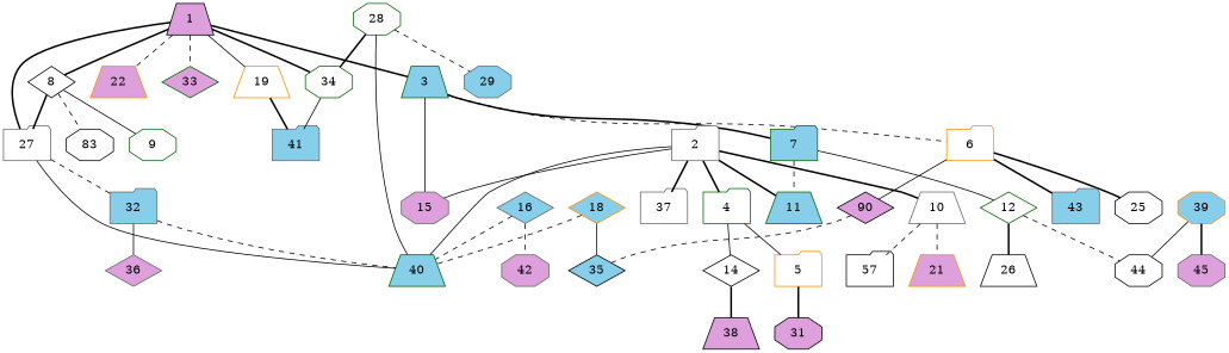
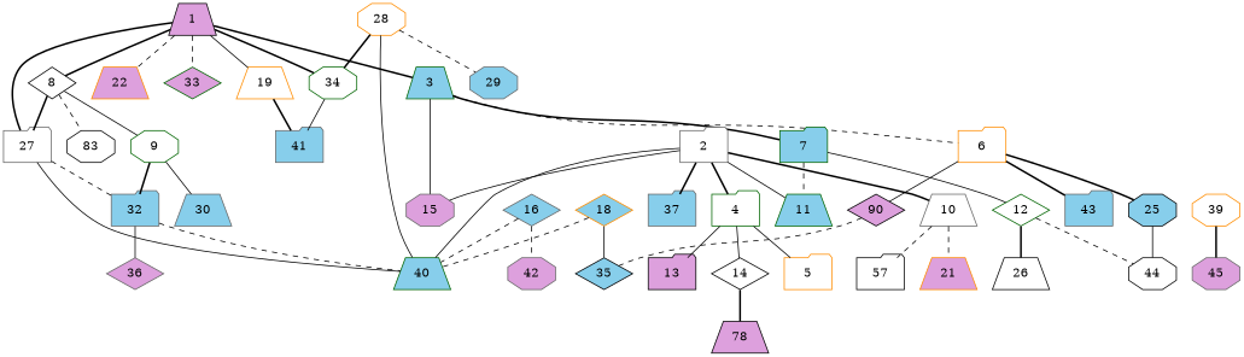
  graph {
    node [color=gray40 fillcolor=white shape=folder style=filled]
    edge [style=bold weight=1.0]
    1 [color=black fillcolor=plum shape=trapezium]
    3 [color=darkgreen fillcolor=skyblue shape=trapezium]
    8 [color=black shape=diamond]
    19 [color=darkorange shape=trapezium]
    22 [color=darkorange fillcolor=plum shape=trapezium]
    27
    33 [color=darkgreen fillcolor=plum shape=diamond]
    34 [color=darkgreen shape=octagon]
    15 [fillcolor=plum shape=octagon]
    6 [color=darkorange]
    7 [color=darkgreen fillcolor=skyblue]
    9 [color=darkgreen shape=octagon]
    n13 [color=black label=83 shape=octagon]
    41 [fillcolor=skyblue]
    40 [color=darkgreen fillcolor=skyblue shape=trapezium]
    32 [fillcolor=skyblue]
    4 [color=darkgreen]
    2
    10 [shape=trapezium]
    11 [color=darkgreen fillcolor=skyblue shape=trapezium]
-   37
+   37 [fillcolor=skyblue]
    5 [color=darkorange]
+   13 [color=black fillcolor=plum]
    14 [color=black shape=diamond]
    n25 [color=black label=57]
    21 [color=darkorange fillcolor=plum shape=trapezium]
    n27 [color=black fillcolor=plum label=90 shape=diamond]
-   25 [color=black shape=octagon]
+   25 [color=black fillcolor=skyblue shape=octagon]
    43 [fillcolor=skyblue]
    12 [color=darkgreen shape=diamond]
-   31 [color=black fillcolor=plum shape=octagon]
-   38 [color=black fillcolor=plum shape=trapezium]
+   38 [color=black fillcolor=plum shape=trapezium label=78]
    35 [color=black fillcolor=skyblue shape=diamond]
    26 [color=black shape=trapezium]
    44 [color=black shape=octagon]
+   30 [fillcolor=skyblue shape=trapezium]
    36 [fillcolor=plum shape=diamond]
    16 [fillcolor=skyblue shape=diamond]
    42 [fillcolor=plum shape=octagon]
    18 [color=darkorange fillcolor=skyblue shape=diamond]
-   28 [color=darkgreen shape=octagon]
+   28 [color=darkorange shape=octagon]
    29 [fillcolor=skyblue shape=octagon]
-   39 [color=darkorange fillcolor=skyblue shape=octagon]
+   39 [color=darkorange shape=octagon]
    45 [fillcolor=plum shape=octagon]
    1 -- 3
    1 -- 8
    1 -- 19 [style=solid]
    1 -- 22 [style=dashed]
    1 -- 27
    1 -- 33 [style=dashed]
    1 -- 34
    3 -- 15 [style=solid]
    3 -- 6 [style=dashed]
    3 -- 7
    8 -- 27
    8 -- 9 [style=solid]
    8 -- n13 [style=dashed]
    19 -- 41
    27 -- 40 [style=solid]
    27 -- 32 [style=dashed]
    34 -- 41 [style=solid]
    6 -- n27 [style=solid]
    6 -- 25
    6 -- 43
    7 -- 11 [style=dashed]
    7 -- 12 [style=solid]
+   9 -- 32
+   9 -- 30 [style=solid]
    32 -- 40 [style=dashed]
    32 -- 36 [style=solid]
    4 -- 5 [style=solid]
+   4 -- 13 [style=solid]
    4 -- 14 [style=solid]
    2 -- 15 [style=solid]
    2 -- 40 [style=solid]
    2 -- 4
    2 -- 10
-   2 -- 11
+   2 -- 11 [style=solid]
    2 -- 37
    10 -- n25 [style=dashed]
    10 -- 21 [style=dashed]
-   5 -- 31
    14 -- 38
    n27 -- 35 [style=dashed]
    12 -- 26
    12 -- 44 [style=dashed]
    16 -- 40 [style=dashed]
    16 -- 42 [style=dashed]
    18 -- 40 [style=dashed]
    18 -- 35 [style=solid]
    28 -- 34
    28 -- 40 [style=solid]
    28 -- 29 [style=dashed]
-   39 -- 44 [style=solid]
+   25 -- 44 [style=solid]
    39 -- 45
  }
